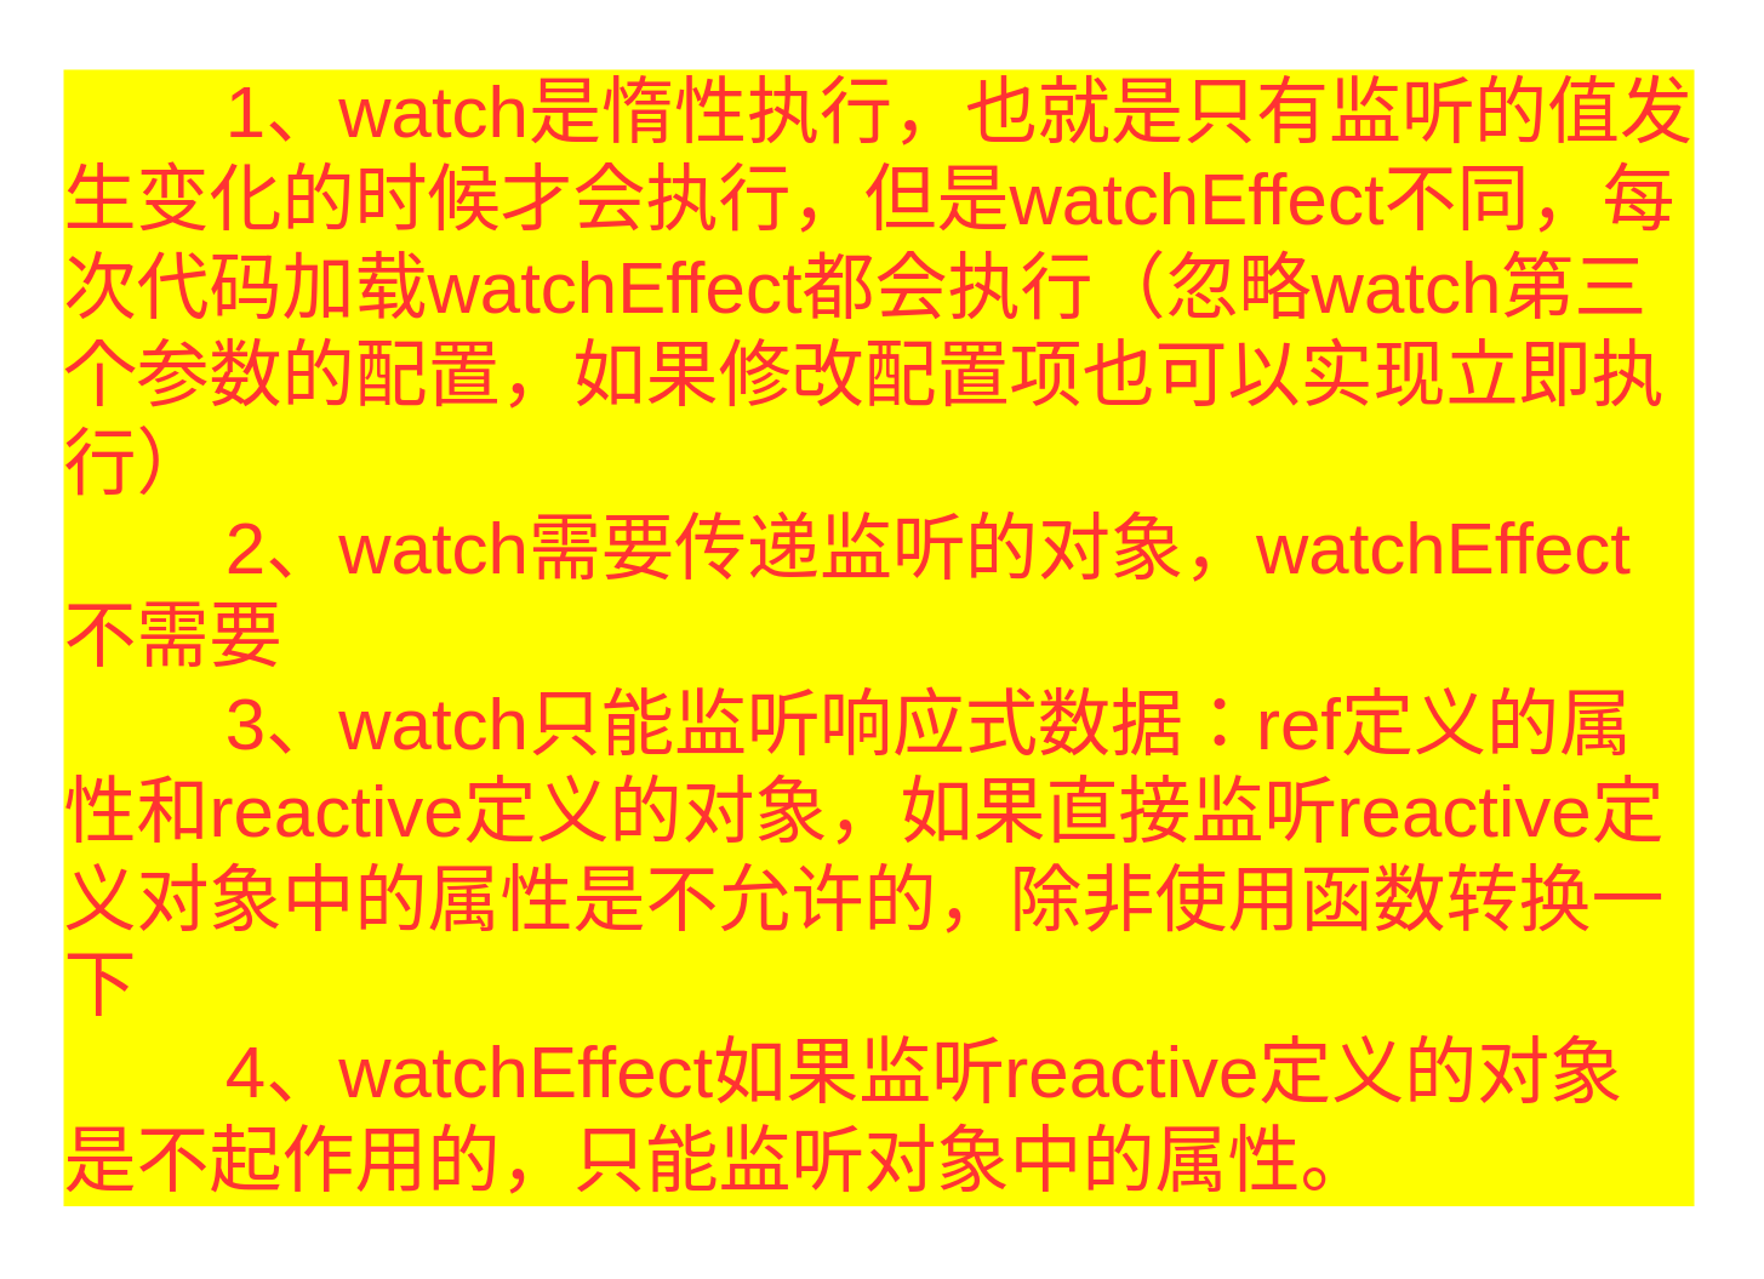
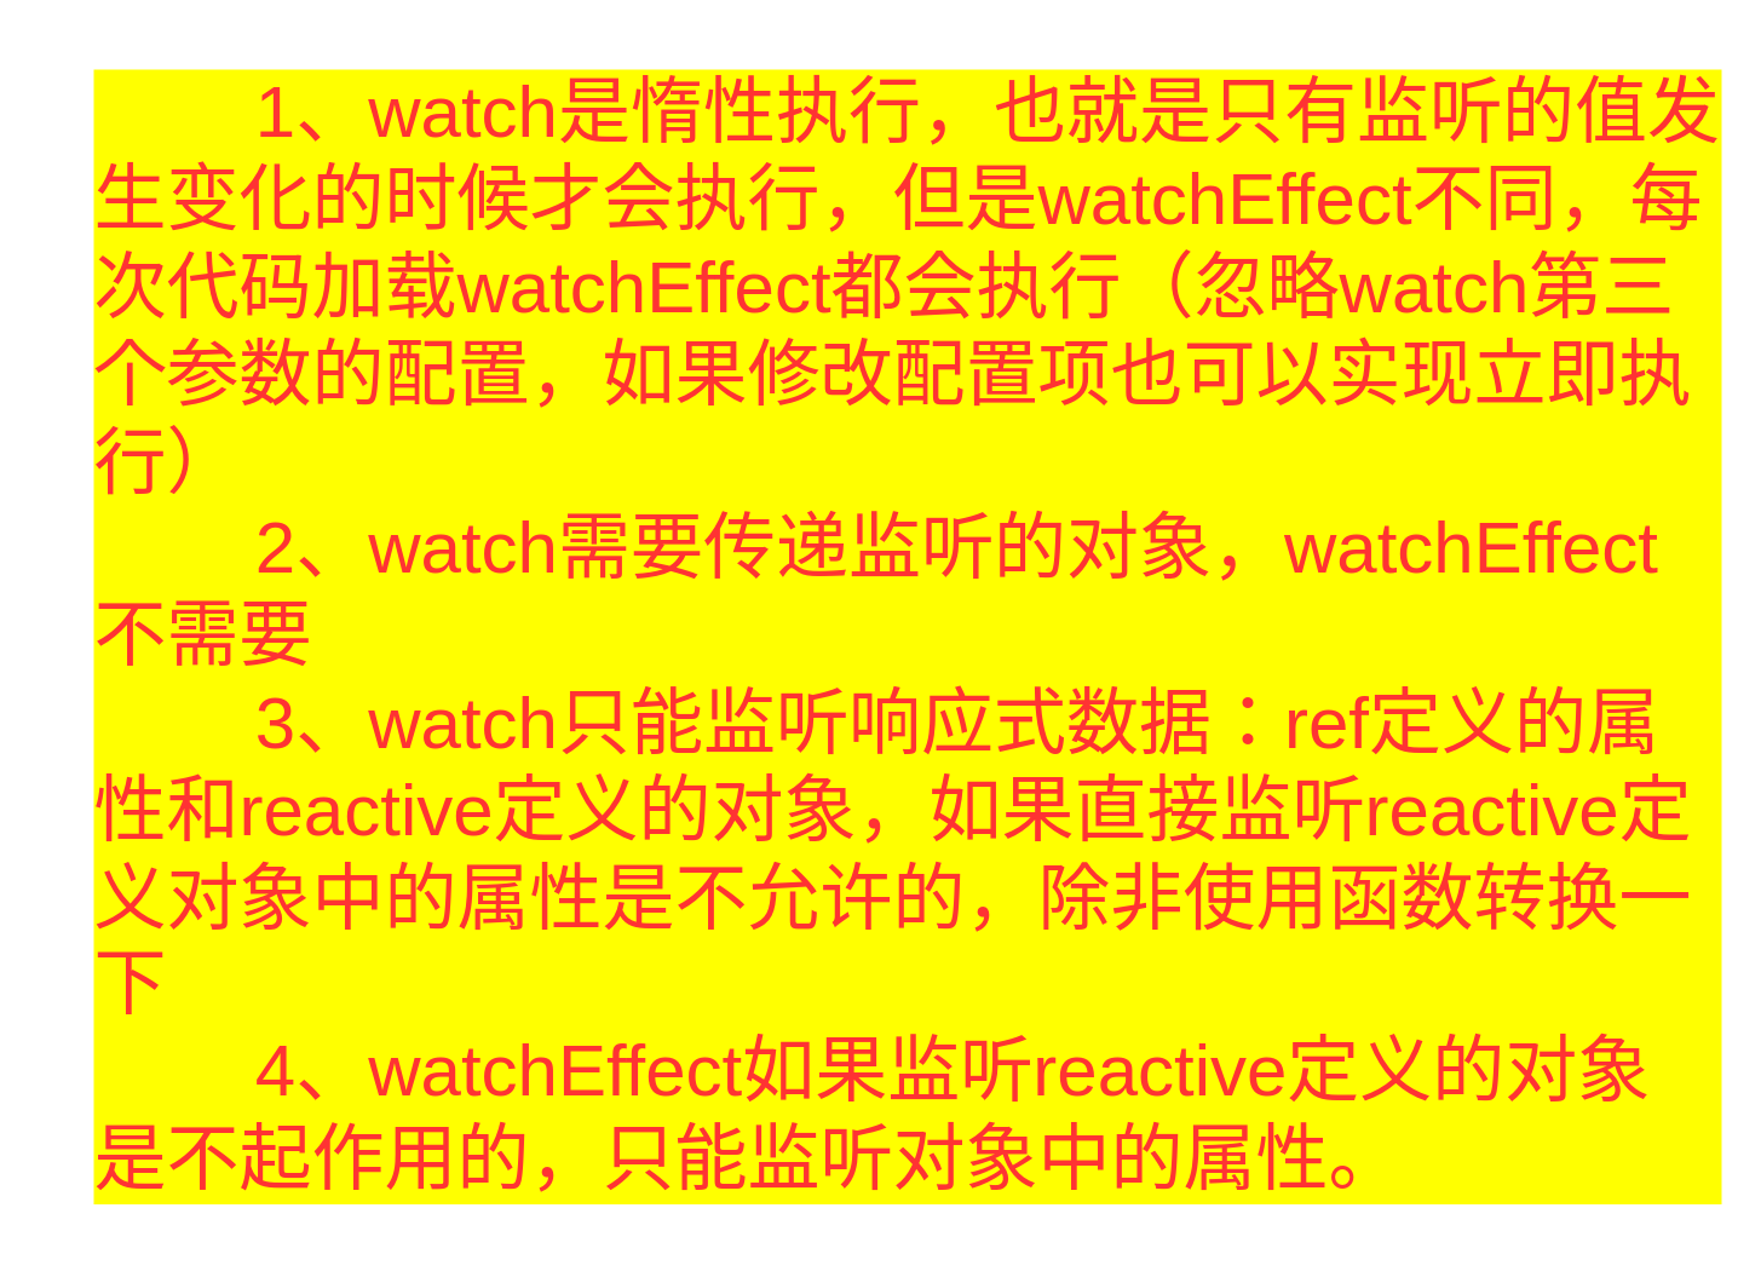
  <mxCell id="0" />
  <mxCell id="1" parent="0" />
- <mxCell id="2" value="&lt;div style=&quot;text-align: left;&quot;&gt;&lt;span style=&quot;font-size: 24px;&quot;&gt;&lt;span style=&quot;white-space: pre;&quot;&gt;&#09;&lt;/span&gt;1、watch是惰性执行，也就是只有监听的值发生变化的时候才会执行，但是watchEffect不同，每次代码加载watchEffect都会执行（忽略watch第三个参数的配置，如果修改配置项也可以实现立即执行）&amp;nbsp;&lt;/span&gt;&lt;/div&gt;&lt;div style=&quot;text-align: left;&quot;&gt;&lt;span style=&quot;font-size: 24px;&quot;&gt;&lt;span style=&quot;white-space: pre;&quot;&gt;&#09;&lt;/span&gt;2、watch需要传递监听的对象，watchEffect不需要&amp;nbsp;&lt;/span&gt;&lt;/div&gt;&lt;div style=&quot;text-align: left;&quot;&gt;&lt;span style=&quot;font-size: 24px;&quot;&gt;&lt;span style=&quot;white-space: pre;&quot;&gt;&#09;&lt;/span&gt;3、watch只能监听响应式数据：ref定义的属性和reactive定义的对象，如果直接监听reactive定义对象中的属性是不允许的，除非使用函数转换一下&amp;nbsp;&lt;/span&gt;&lt;/div&gt;&lt;div style=&quot;text-align: left;&quot;&gt;&lt;span style=&quot;font-size: 24px;&quot;&gt;&lt;span style=&quot;white-space: pre;&quot;&gt;&#09;&lt;/span&gt;4、watchEffect如果监听reactive定义的对象是不起作用的，只能监听对象中的属性。&lt;br&gt;&lt;/span&gt;&lt;/div&gt;" style="text;strokeColor=none;align=center;fillColor=none;html=1;verticalAlign=middle;whiteSpace=wrap;rounded=0;fontSize=14;fontColor=#FF3333;labelBackgroundColor=#FFFF00;" vertex="1" parent="1"><mxGeometry x="20" y="20" width="540" height="380" as="geometry" /></mxCell>
+ <mxCell id="2" value="&lt;div style=&quot;text-align: left;&quot;&gt;&lt;span style=&quot;font-size: 24px;&quot;&gt;&lt;span style=&quot;white-space: pre;&quot;&gt;&#09;&lt;/span&gt;1、watch是惰性执行，也就是只有监听的值发生变化的时候才会执行，但是watchEffect不同，每次代码加载watchEffect都会执行（忽略watch第三个参数的配置，如果修改配置项也可以实现立即执行）&amp;nbsp;&lt;/span&gt;&lt;/div&gt;&lt;div style=&quot;text-align: left;&quot;&gt;&lt;span style=&quot;font-size: 24px;&quot;&gt;&lt;span style=&quot;white-space: pre;&quot;&gt;&#09;&lt;/span&gt;2、watch需要传递监听的对象，watchEffect不需要&amp;nbsp;&lt;/span&gt;&lt;/div&gt;&lt;div style=&quot;text-align: left;&quot;&gt;&lt;span style=&quot;font-size: 24px;&quot;&gt;&lt;span style=&quot;white-space: pre;&quot;&gt;&#09;&lt;/span&gt;3、watch只能监听响应式数据：ref定义的属性和reactive定义的对象，如果直接监听reactive定义对象中的属性是不允许的，除非使用函数转换一下&amp;nbsp;&lt;/span&gt;&lt;/div&gt;&lt;div style=&quot;text-align: left;&quot;&gt;&lt;span style=&quot;font-size: 24px;&quot;&gt;&lt;span style=&quot;white-space: pre;&quot;&gt;&#09;&lt;/span&gt;4、watchEffect如果监听reactive定义的对象是不起作用的，只能监听对象中的属性。&lt;br&gt;&lt;/span&gt;&lt;/div&gt;" style="text;strokeColor=none;align=center;fillColor=none;html=1;verticalAlign=middle;whiteSpace=wrap;rounded=0;fontSize=14;fontColor=#FF3333;labelBackgroundColor=#FFFF00;" vertex="1" parent="1"><mxGeometry x="30" y="20" width="540" height="380" as="geometry" /></mxCell>
